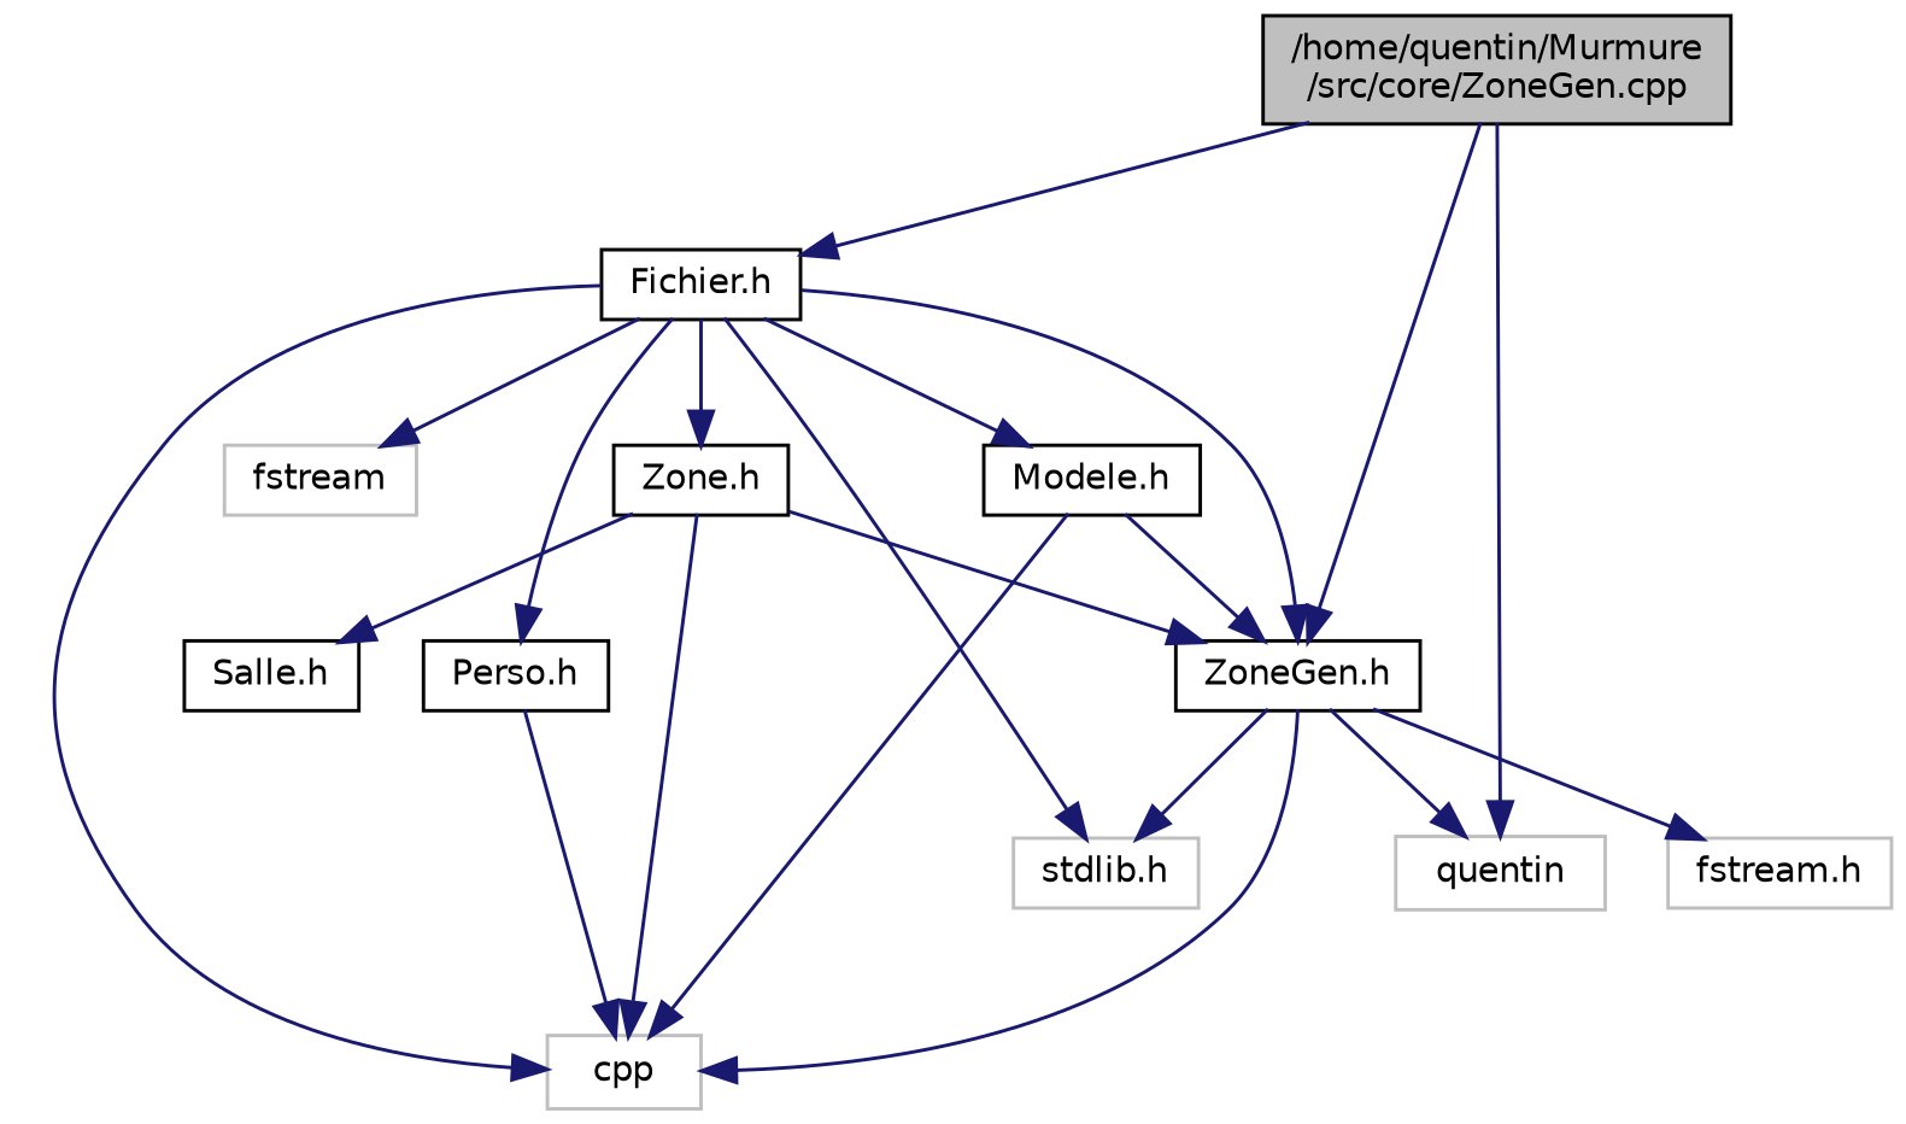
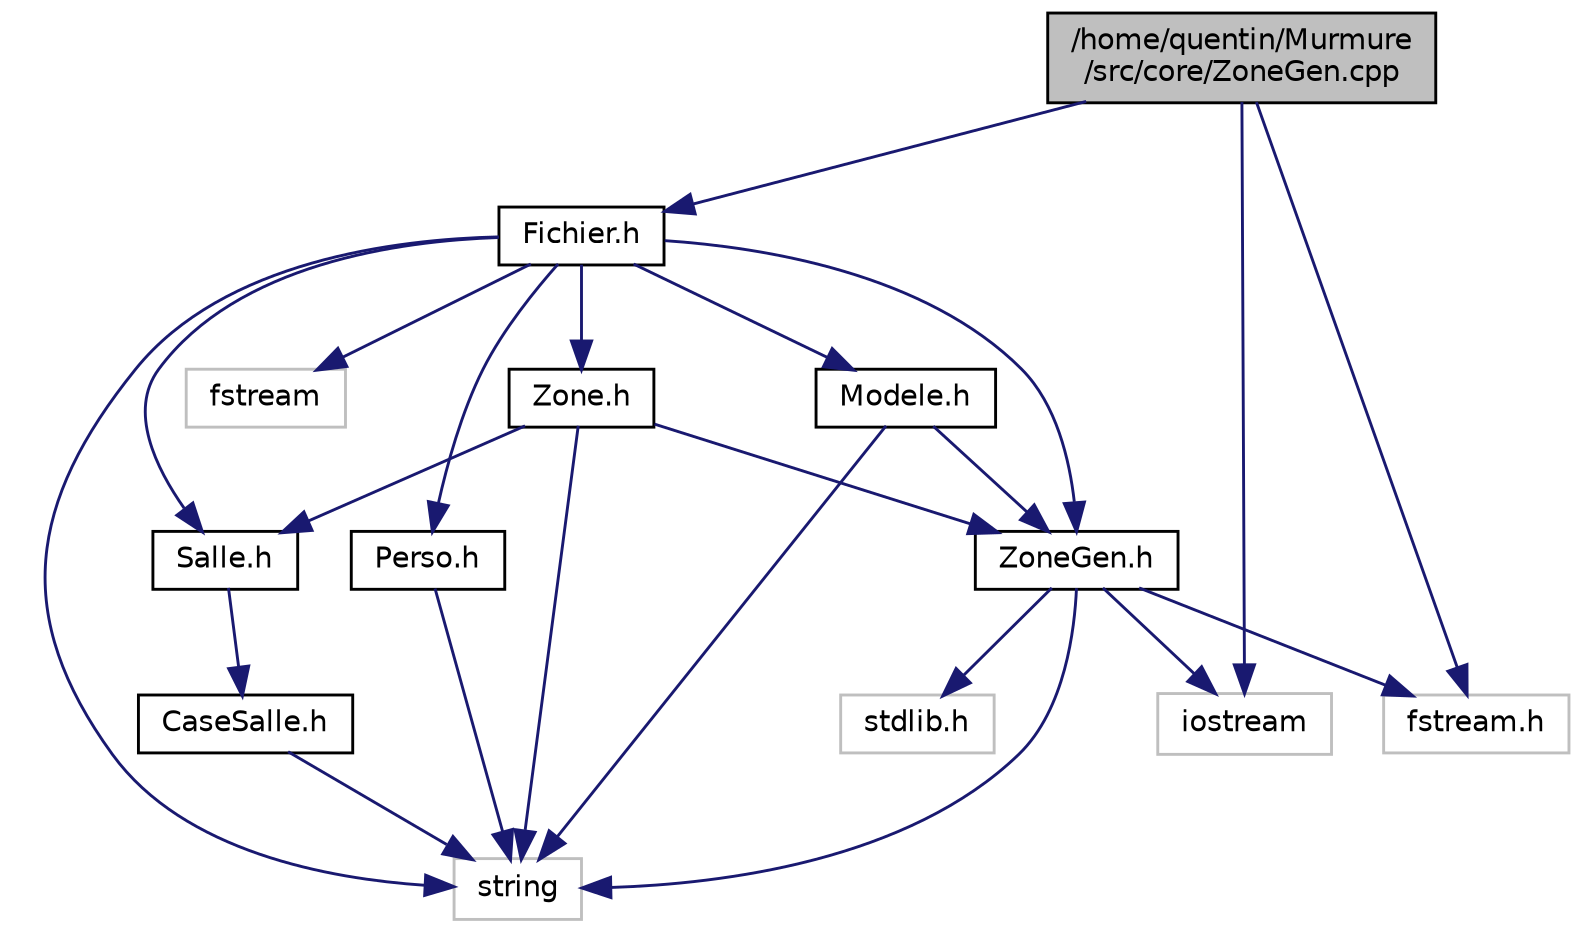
  digraph {
    node [color=black fillcolor=white fontname=Helvetica fontsize=10 shape=record style=filled]
    edge [color=midnightblue fontname=Helvetica fontsize=10 labelfontname=Helvetica labelfontsize=10 style=solid]
    n1 [fillcolor=grey75 fontcolor=black height=0.2 label="/home/quentin/Murmure\l/src/core/ZoneGen.cpp" width=0.4]
-   n2 [color=grey75 height=0.2 label=quentin width=0.4]
+   n2 [color=grey75 height=0.2 label=iostream width=0.4]
    n3 [height=0.2 label="ZoneGen.h" width=0.4]
    n4 [height=0.2 label="Fichier.h" width=0.4]
    n5 [color=grey75 height=0.2 label="stdlib.h" width=0.4]
-   n6 [color=grey75 height=0.2 label=cpp width=0.4]
+   n6 [color=grey75 height=0.2 label=string width=0.4]
    n7 [color=grey75 height=0.2 label="fstream.h" width=0.4]
    n8 [color=grey75 height=0.2 label=fstream width=0.4]
    n9 [height=0.2 label="Salle.h" width=0.4]
    n10 [height=0.2 label="Zone.h" width=0.4]
    n11 [height=0.2 label="Perso.h" width=0.4]
    n12 [height=0.2 label="Modele.h" width=0.4]
+   n13 [height=0.2 label="CaseSalle.h" width=0.4]
    n1 -> n2
-   n1 -> n3
+   n1 -> n7
    n1 -> n4
    n3 -> n2
    n3 -> n5
    n3 -> n6
    n3 -> n7
    n4 -> n3
    n4 -> n6
    n4 -> n8
-   n4 -> n5
+   n4 -> n9
    n4 -> n10
    n4 -> n11
    n4 -> n12
+   n9 -> n13
    n10 -> n3
    n10 -> n6
    n10 -> n9
    n11 -> n6
    n12 -> n3
    n12 -> n6
+   n13 -> n6
  }
